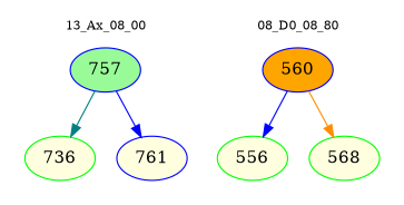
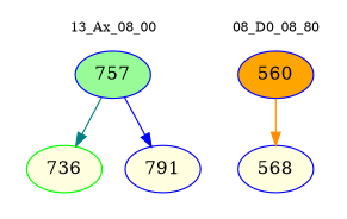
  digraph {
    node [color=blue fillcolor=lightyellow style=filled]
    edge [color=blue]
    n1 [fillcolor=palegreen label=757]
    n2 [color=green label=736]
-   n3 [label=761]
+   n3 [label=791]
    n4 [fillcolor=orange label=560]
-   n5 [color=green label=556]
-   n6 [color=green label=568]
+   n6 [label=568]
    subgraph cluster_1 {
      color=white
      fontsize=10
      label="13_Ax_08_00"
      n1
      n2
      n3
    }
    subgraph cluster_2 {
      color=white
      fontsize=10
      label="08_D0_08_80"
      n4
-     n5
      n6
    }
    n1 -> n2 [color=teal]
    n1 -> n3
-   n4 -> n5
    n4 -> n6 [color=darkorange]
  }
